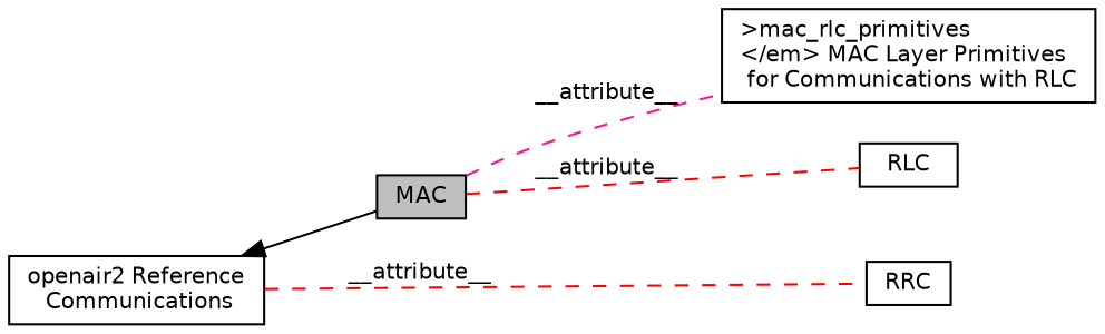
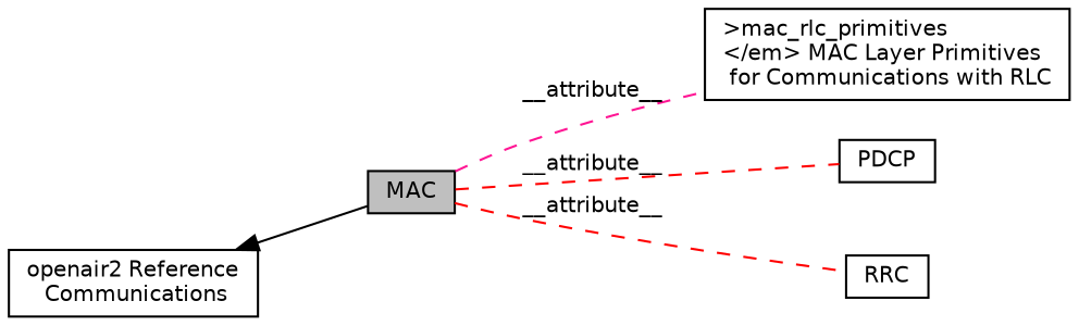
  digraph {
    rankdir=LR
    node [color=black fillcolor=white fontname=Helvetica fontsize=10 shape=box style=filled]
    edge [color=red dir=none fontname=Helvetica fontsize=10 labelfontname=Helvetica labelfontsize=10 shape=plaintext style=dashed]
-   n1 [height=0.2 label=RLC width=0.4]
+   n1 [height=0.2 label=PDCP width=0.4]
    n2 [height=0.2 label="openair2 Reference\l Communications" width=0.4]
    n3 [fillcolor=grey75 fontcolor=black height=0.2 label=MAC width=0.4]
    n4 [height=0.2 label=RRC width=0.4]
    n5 [height=0.2 label="\>mac_rlc_primitives\l\</em\> MAC Layer Primitives\l for Communications with RLC" width=0.4]
    n2 -> n3 [color=black dir=back style=solid]
    n3 -> n1 [label=__attribute__]
-   n2 -> n4 [label=__attribute__]
+   n3 -> n4 [label=__attribute__]
    n3 -> n5 [color=deeppink label=__attribute__]
  }
